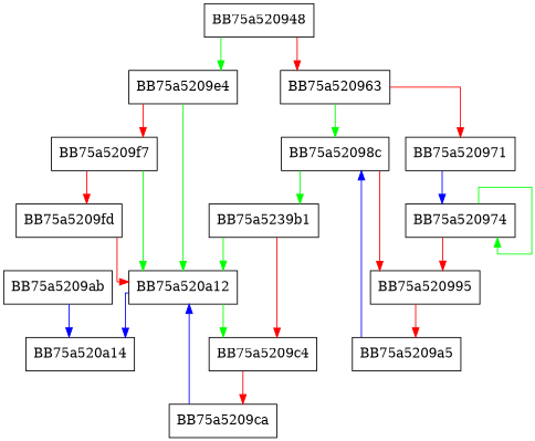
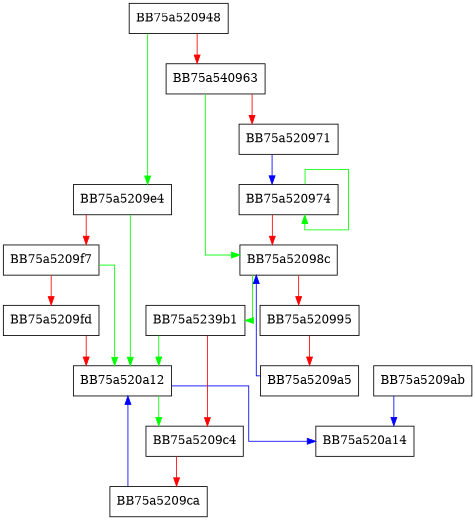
  digraph {
    splines=ortho
    node [shape=box]
    edge [color=red]
    BB75a520948
    BB75a5209e4
-   BB75a520963
+   BB75a520963 [label=BB75a540963]
    BB75a520a12
    BB75a5209f7
    BB75a52098c
    BB75a520971
    BB75a5209c4
    BB75a520a14
    BB75a5209fd
    n11 [label=BB75a5239b1]
    BB75a520995
    BB75a520974
    BB75a5209a5
    BB75a5209ca
    BB75a5209ab
    BB75a520948 -> BB75a5209e4 [color=green]
    BB75a520948 -> BB75a520963
    BB75a5209e4 -> BB75a520a12 [color=green]
    BB75a5209e4 -> BB75a5209f7
    BB75a520963 -> BB75a52098c [color=green]
    BB75a520963 -> BB75a520971
    BB75a520a12 -> BB75a5209c4 [color=green]
    BB75a520a12 -> BB75a520a14 [color=blue]
    BB75a5209f7 -> BB75a520a12 [color=green]
    BB75a5209f7 -> BB75a5209fd
    BB75a52098c -> n11 [color=green]
    BB75a52098c -> BB75a520995
    BB75a520971 -> BB75a520974 [color=blue]
    BB75a5209c4 -> BB75a5209ca
    BB75a5209fd -> BB75a520a12
    n11 -> BB75a520a12 [color=green]
    n11 -> BB75a5209c4
    BB75a520995 -> BB75a5209a5
-   BB75a520974 -> BB75a520995
+   BB75a520974 -> BB75a52098c
    BB75a520974 -> BB75a520974 [color=green]
    BB75a5209a5 -> BB75a52098c [color=blue]
    BB75a5209ca -> BB75a520a12 [color=blue]
    BB75a5209ab -> BB75a520a14 [color=blue]
  }
